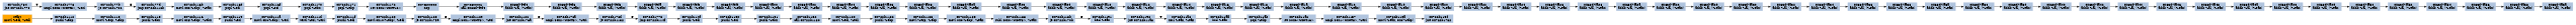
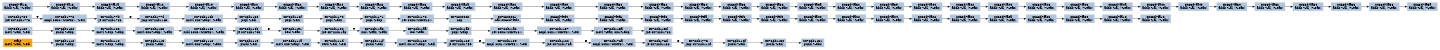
  digraph {
    rankdir=LR
    node [color=lightsteelblue fillcolor=lightsteelblue shape=rectangle style=filled]
    edge [color="#000000"]
    n1 [color=lightgrey fillcolor=orange label="start\nmovl %edi, %edi"]
    n2 [label="0x722b1112\npushl %ebp"]
    n3 [label="0x722b1113\nmovl %esp, %ebp"]
    n4 [label="0x722b1115\npushl %ebx"]
    n5 [label="0x722b1116\nmovl 0x8(%ebp), %ebx"]
    n6 [label="0x722b1119\npushl %esi"]
    n7 [label="0x722b111a\nmovl 0xc(%ebp), %esi"]
    n8 [label="0x722b111d\ntestl %esi, %esi"]
    n9 [label="0x722b111f\npushl %edi"]
    n10 [label="0x722b1120\nmovl 0x10(%ebp), %edi"]
    n11 [label="0x722b1123\nje 0x722b175e"]
    n12 [label="0x722b1129\ncmpl $0x1<UINT8>, %esi"]
    n13 [label="0x722b112c\njne 0x722b176a"]
    n14 [label="0x722b176a\ncmpl $0x2<UINT8>, %esi"]
    n15 [label="0x722b176d\nje 0x722b1132"]
    n16 [label="0x722b1773\njmp 0x722b114f"]
    n17 [label="0x722b114f\npushl %edi"]
    n18 [label="0x722b1150\npushl %esi"]
    n19 [label="0x722b1151\npushl %ebx"]
-   n20 [label="0x722b1152\ncall 0x722b1180"]
    n21 [label="0x722b1180\nmovl %edi, %edi"]
    n22 [label="0x722b1182\npushl %ebp"]
    n23 [label="0x722b1183\nmovl %esp, %ebp"]
    n24 [label="0x722b1185\nmovl 0xc(%ebp), %eax"]
    n25 [label="0x722b1188\nsubl $0x0<UINT8>, %eax"]
    n26 [label="0x722b118b\nje 0x722b170b"]
    n27 [label="0x722b1191\ndecl %eax"]
    n28 [label="0x722b1192\njne 0x722b11a8"]
    n29 [label="0x722b11a8\nxorl %eax, %eax"]
    n30 [label="0x722b11aa\nincl %eax"]
    n31 [label="0x722b11ab\npopl %ebp"]
    n32 [label="0x722b11ac\nret $0xc<UINT16>"]
    n33 [label="0x722b1157\ncmpl $0x1<UINT8>, %esi"]
    n34 [label="0x722b115a\nmovl %eax, 0xc(%ebp)"]
    n35 [label="0x722b115d\njne 0x722b1782"]
    n36 [label="0x722b1784\njne 0x722b1778"]
    n37 [label="0x722b1778\ncmpl $0x3<UINT8>, %esi"]
    n38 [label="0x722b177b\nje 0x722b1786"]
    n39 [label="0x722b177d\njmp 0x722b116b"]
    n40 [label="0x722b116b\nmovl 0xc(%ebp), %eax"]
    n41 [label="0x722b116e\npopl %edi"]
    n42 [label="0x722b116f\npopl %esi"]
    n43 [label="0x722b1170\npopl %ebx"]
    n44 [label="0x722b1171\npopl %ebp"]
    n45 [label="0x722b1172\nret $0xc<UINT16>"]
    n46 [label="0x7c8000c0\nnop "]
    n47 [label="0x7c8000c1\ncall 0x63d7f9f4"]
    n48 [label="0x63d7f9f4\naddb %al, (%eax)"]
    n49 [label="0x63d7f9f6\naddb %al, (%eax)"]
    n50 [label="0x63d7f9f8\naddb %al, (%eax)"]
    n51 [label="0x63d7f9fa\naddb %al, (%eax)"]
    n52 [label="0x63d7f9fc\naddb %al, (%eax)"]
    n53 [label="0x63d7f9fe\naddb %al, (%eax)"]
    n54 [label="0x63d7fa00\naddb %al, (%eax)"]
    n55 [label="0x63d7fa02\naddb %al, (%eax)"]
    n56 [label="0x63d7fa04\naddb %al, (%eax)"]
    n57 [label="0x63d7fa06\naddb %al, (%eax)"]
    n58 [label="0x63d7fa08\naddb %al, (%eax)"]
    n59 [label="0x63d7fa0a\naddb %al, (%eax)"]
    n60 [label="0x63d7fa0c\naddb %al, (%eax)"]
    n61 [label="0x63d7fa0e\naddb %al, (%eax)"]
    n62 [label="0x63d7fa10\naddb %al, (%eax)"]
    n63 [label="0x63d7fa12\naddb %al, (%eax)"]
-   n64 [label="0x63d7fa14\naddb %al, (%eax)"]
    n65 [label="0x63d7fa16\naddb %al, (%eax)"]
    n66 [label="0x63d7fa18\naddb %al, (%eax)"]
    n67 [label="0x63d7fa1a\naddb %al, (%eax)"]
    n68 [label="0x63d7fa1c\naddb %al, (%eax)"]
    n69 [label="0x63d7fa1e\naddb %al, (%eax)"]
    n70 [label="0x63d7fa20\naddb %al, (%eax)"]
    n71 [label="0x63d7fa22\naddb %al, (%eax)"]
    n72 [label="0x63d7fa24\naddb %al, (%eax)"]
    n73 [label="0x63d7fa26\naddb %al, (%eax)"]
    n74 [label="0x63d7fa28\naddb %al, (%eax)"]
    n75 [label="0x63d7fa2a\naddb %al, (%eax)"]
    n76 [label="0x63d7fa2c\naddb %al, (%eax)"]
    n77 [label="0x63d7fa2e\naddb %al, (%eax)"]
    n78 [label="0x63d7fa30\naddb %al, (%eax)"]
    n79 [label="0x63d7fa32\naddb %al, (%eax)"]
    n80 [label="0x63d7fa34\naddb %al, (%eax)"]
    n81 [label="0x63d7fa36\naddb %al, (%eax)"]
    n82 [label="0x63d7fa38\naddb %al, (%eax)"]
    n83 [label="0x63d7fa3a\naddb %al, (%eax)"]
    n84 [label="0x63d7fa3c\naddb %al, (%eax)"]
    n85 [label="0x63d7fa3e\naddb %al, (%eax)"]
    n86 [label="0x63d7fa40\naddb %al, (%eax)"]
    n87 [label="0x63d7fa42\naddb %al, (%eax)"]
    n88 [label="0x63d7fa44\naddb %al, (%eax)"]
    n89 [label="0x63d7fa46\naddb %al, (%eax)"]
    n90 [label="0x63d7fa48\naddb %al, (%eax)"]
    n91 [label="0x63d7fa4a\naddb %al, (%eax)"]
    n92 [label="0x63d7fa4c\naddb %al, (%eax)"]
    n93 [label="0x63d7fa4e\naddb %al, (%eax)"]
    n94 [label="0x63d7fa50\naddb %al, (%eax)"]
    n95 [label="0x63d7fa52\naddb %al, (%eax)"]
    n96 [label="0x63d7fa54\naddb %al, (%eax)"]
    n97 [label="0x63d7fa56\naddb %al, (%eax)"]
    n98 [label="0x63d7fa58\naddb %al, (%eax)"]
    n99 [label="0x63d7fa5a\naddb %al, (%eax)"]
    n1 -> n2
    n2 -> n3
    n3 -> n4
    n4 -> n5
    n5 -> n6
    n6 -> n7
    n7 -> n8
    n8 -> n9
    n9 -> n10
    n10 -> n11
    n11 -> n12 [label=F]
    n12 -> n13
    n13 -> n14 [label=F]
    n14 -> n15
    n15 -> n16 [label=F]
    n16 -> n17
    n17 -> n18
    n18 -> n19
-   n19 -> n20
-   n20 -> n21
    n21 -> n22
    n22 -> n23
    n23 -> n24
    n24 -> n25
    n25 -> n26
    n26 -> n27 [label=F]
    n27 -> n28
    n28 -> n29 [label=T]
    n29 -> n30
    n30 -> n31
    n31 -> n32
    n32 -> n33
    n33 -> n34
    n34 -> n35
    n36 -> n37 [label=T]
    n37 -> n38
    n38 -> n39 [label=F]
    n39 -> n40
    n40 -> n41
    n41 -> n42
    n42 -> n43
    n43 -> n44
    n44 -> n45
    n45 -> n46
    n46 -> n47
    n47 -> n48
    n48 -> n49
    n49 -> n50
    n50 -> n51
    n51 -> n52
    n52 -> n53
    n53 -> n54
    n54 -> n55
    n55 -> n56
    n56 -> n57
    n57 -> n58
    n58 -> n59
    n59 -> n60
    n60 -> n61
    n61 -> n62
    n62 -> n63
-   n63 -> n64
-   n64 -> n65
    n65 -> n66
    n66 -> n67
    n67 -> n68
    n68 -> n69
    n69 -> n70
    n70 -> n71
    n71 -> n72
    n72 -> n73
    n73 -> n74
    n74 -> n75
    n75 -> n76
    n76 -> n77
    n77 -> n78
    n78 -> n79
    n79 -> n80
    n80 -> n81
    n81 -> n82
    n82 -> n83
    n83 -> n84
    n84 -> n85
    n85 -> n86
    n86 -> n87
    n87 -> n88
    n88 -> n89
    n89 -> n90
    n90 -> n91
    n91 -> n92
    n92 -> n93
    n93 -> n94
    n94 -> n95
    n95 -> n96
    n96 -> n97
    n97 -> n98
    n98 -> n99
  }
